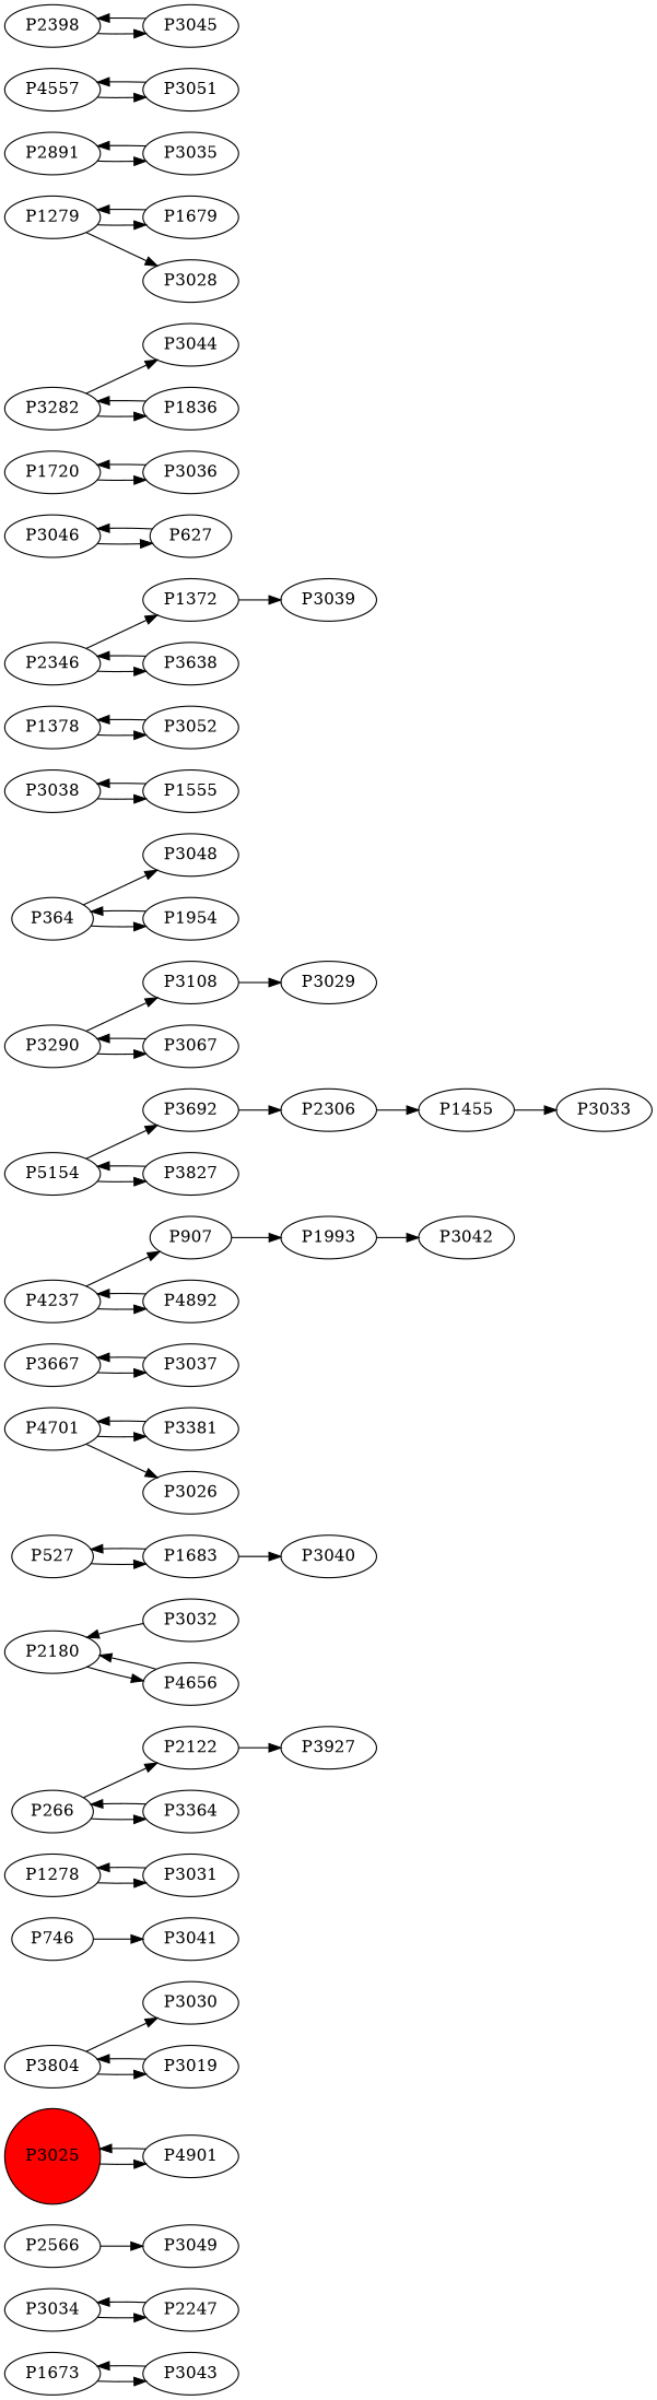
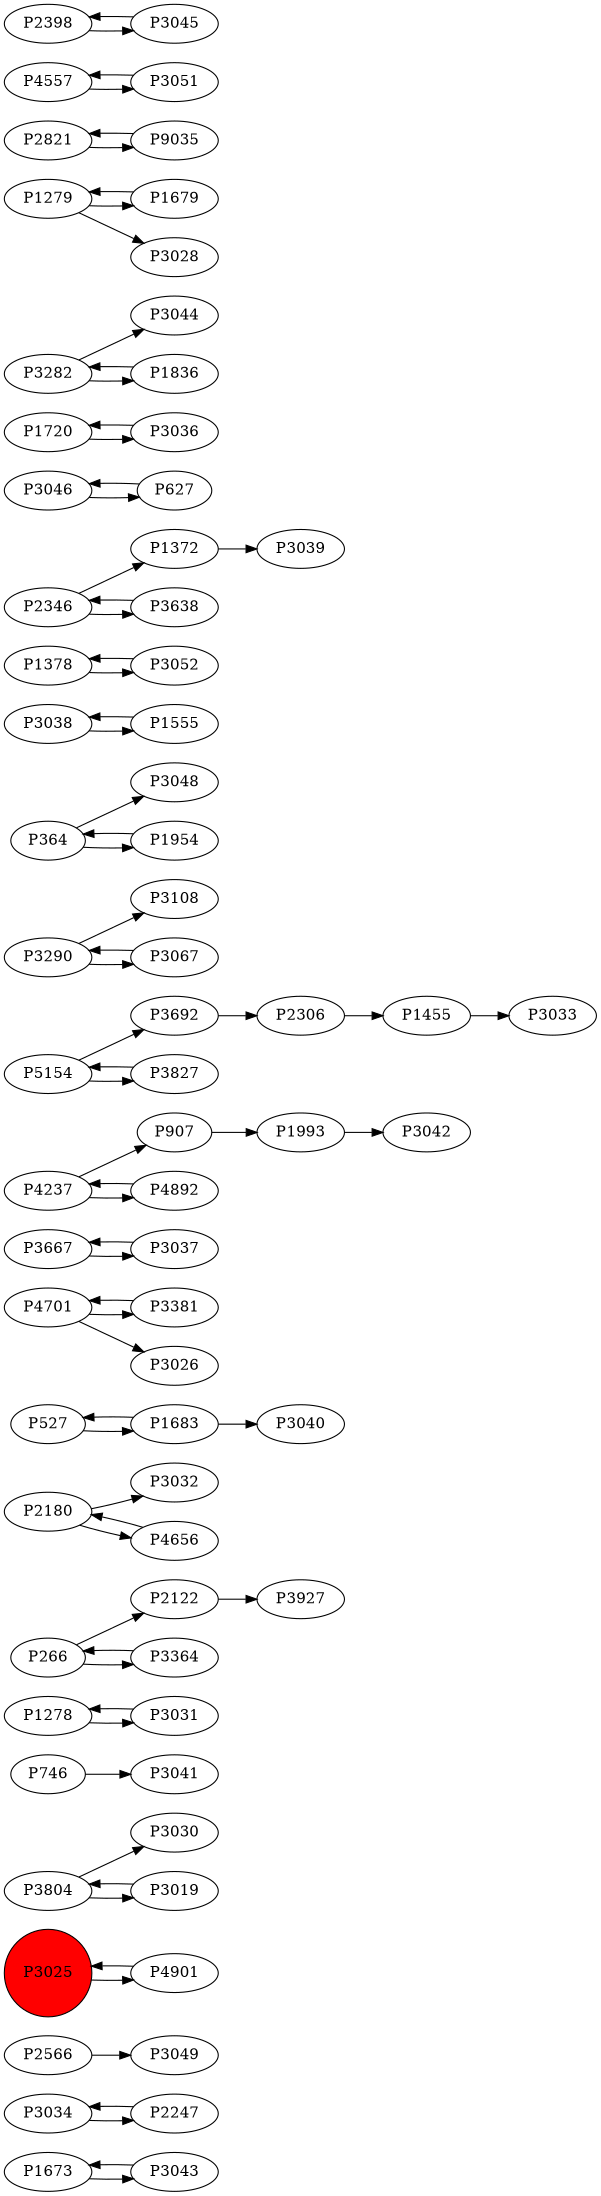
  digraph {
    rankdir=LR
    P1673
    P3043
    P3034
    P2247
    P2566
    P3049
    P3025 [fillcolor=red shape=circle style=filled]
    P4901
    P3804
    P3030
    P3019
    P746
    P3041
    P1278
    P3031
    P266
    P2122
    P3364
    n19 [label=P3927]
    P2180
    P3032
    P4656
    P527
    P1683
    P3040
    P4701
    P3381
    P3026
    n29 [label=P3667]
    P3037
    P907
    P1993
    P3042
    P5154
    P3692
    P3827
    P2306
    P1455
    P4237
    P4892
    P3290
    P3108
    P3067
-   P3029
    P364
    P3048
    P1954
    P3038
    P1555
    P1378
    P3052
    P2346
    P1372
    P3638
    P3039
    P3046
    P627
    P1720
    P3036
    P3033
    P3282
    P3044
    P1836
    P1279
    P1679
    P3028
-   P2891
-   P3035
+   P2891 [label=P2821]
+   P3035 [label=P9035]
    P4557
    P3051
    P2398
    P3045
    P1673 -> P3043
    P3043 -> P1673
    P3034 -> P2247
    P2247 -> P3034
    P2566 -> P3049
    P3025 -> P4901
    P4901 -> P3025
    P3804 -> P3030
    P3804 -> P3019
    P3019 -> P3804
    P746 -> P3041
    P1278 -> P3031
    P3031 -> P1278
    P266 -> P2122
    P266 -> P3364
    P2122 -> n19
    P3364 -> P266
-   P3032 -> P2180
+   P2180 -> P3032
    P2180 -> P4656
    P4656 -> P2180
    P527 -> P1683
    P1683 -> P527
    P1683 -> P3040
    P4701 -> P3381
    P4701 -> P3026
    P3381 -> P4701
    n29 -> P3037
    P3037 -> n29
    P907 -> P1993
    P1993 -> P3042
    P5154 -> P3692
    P5154 -> P3827
    P3692 -> P2306
    P3827 -> P5154
    P2306 -> P1455
    P1455 -> P3033
    P4237 -> P907
    P4237 -> P4892
    P4892 -> P4237
    P3290 -> P3108
    P3290 -> P3067
-   P3108 -> P3029
    P3067 -> P3290
    P364 -> P3048
    P364 -> P1954
    P1954 -> P364
    P3038 -> P1555
    P1555 -> P3038
    P1378 -> P3052
    P3052 -> P1378
    P2346 -> P1372
    P2346 -> P3638
    P1372 -> P3039
    P3638 -> P2346
    P3046 -> P627
    P627 -> P3046
    P1720 -> P3036
    P3036 -> P1720
    P3282 -> P3044
    P3282 -> P1836
    P1836 -> P3282
    P1279 -> P1679
    P1279 -> P3028
    P1679 -> P1279
    P2891 -> P3035
    P3035 -> P2891
    P4557 -> P3051
    P3051 -> P4557
    P2398 -> P3045
    P3045 -> P2398
  }
